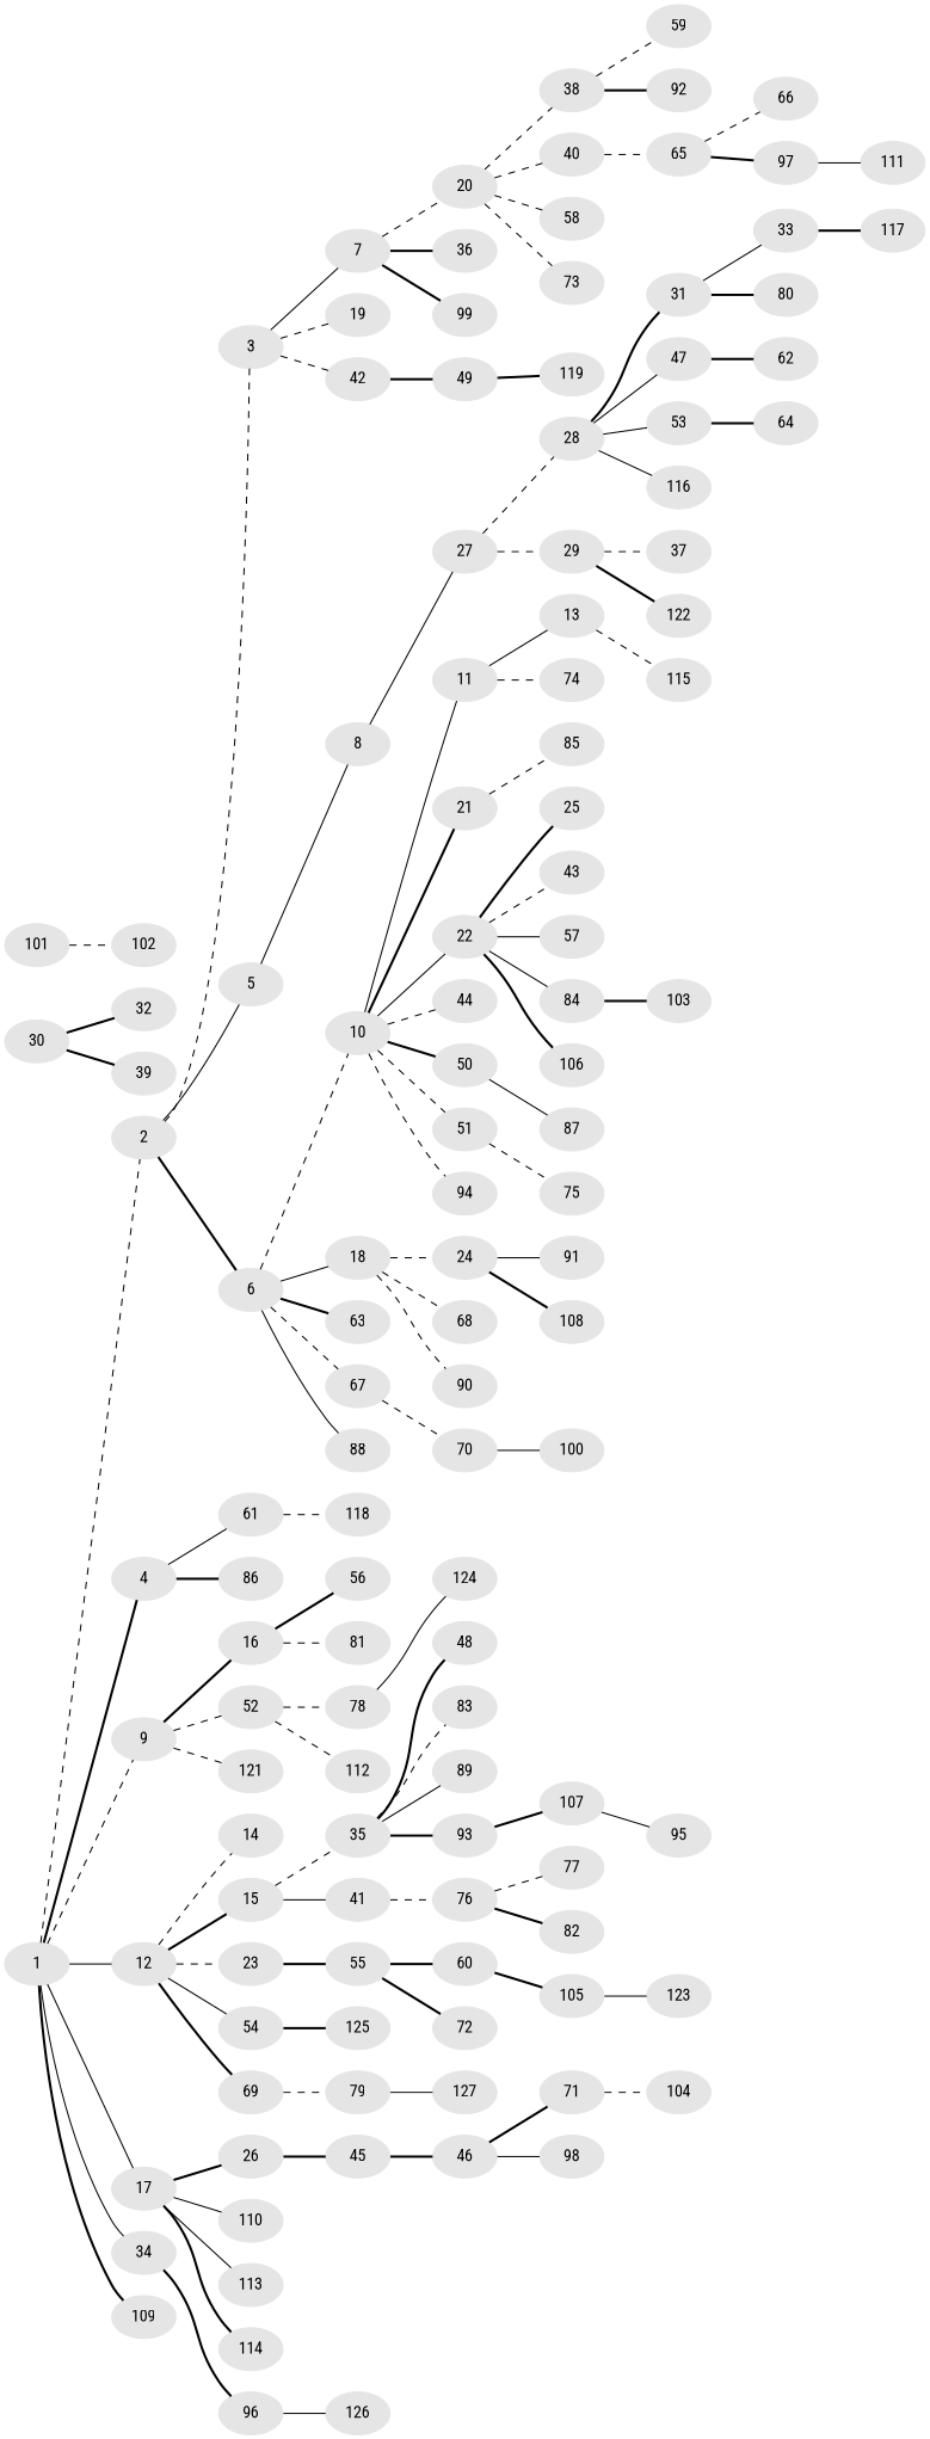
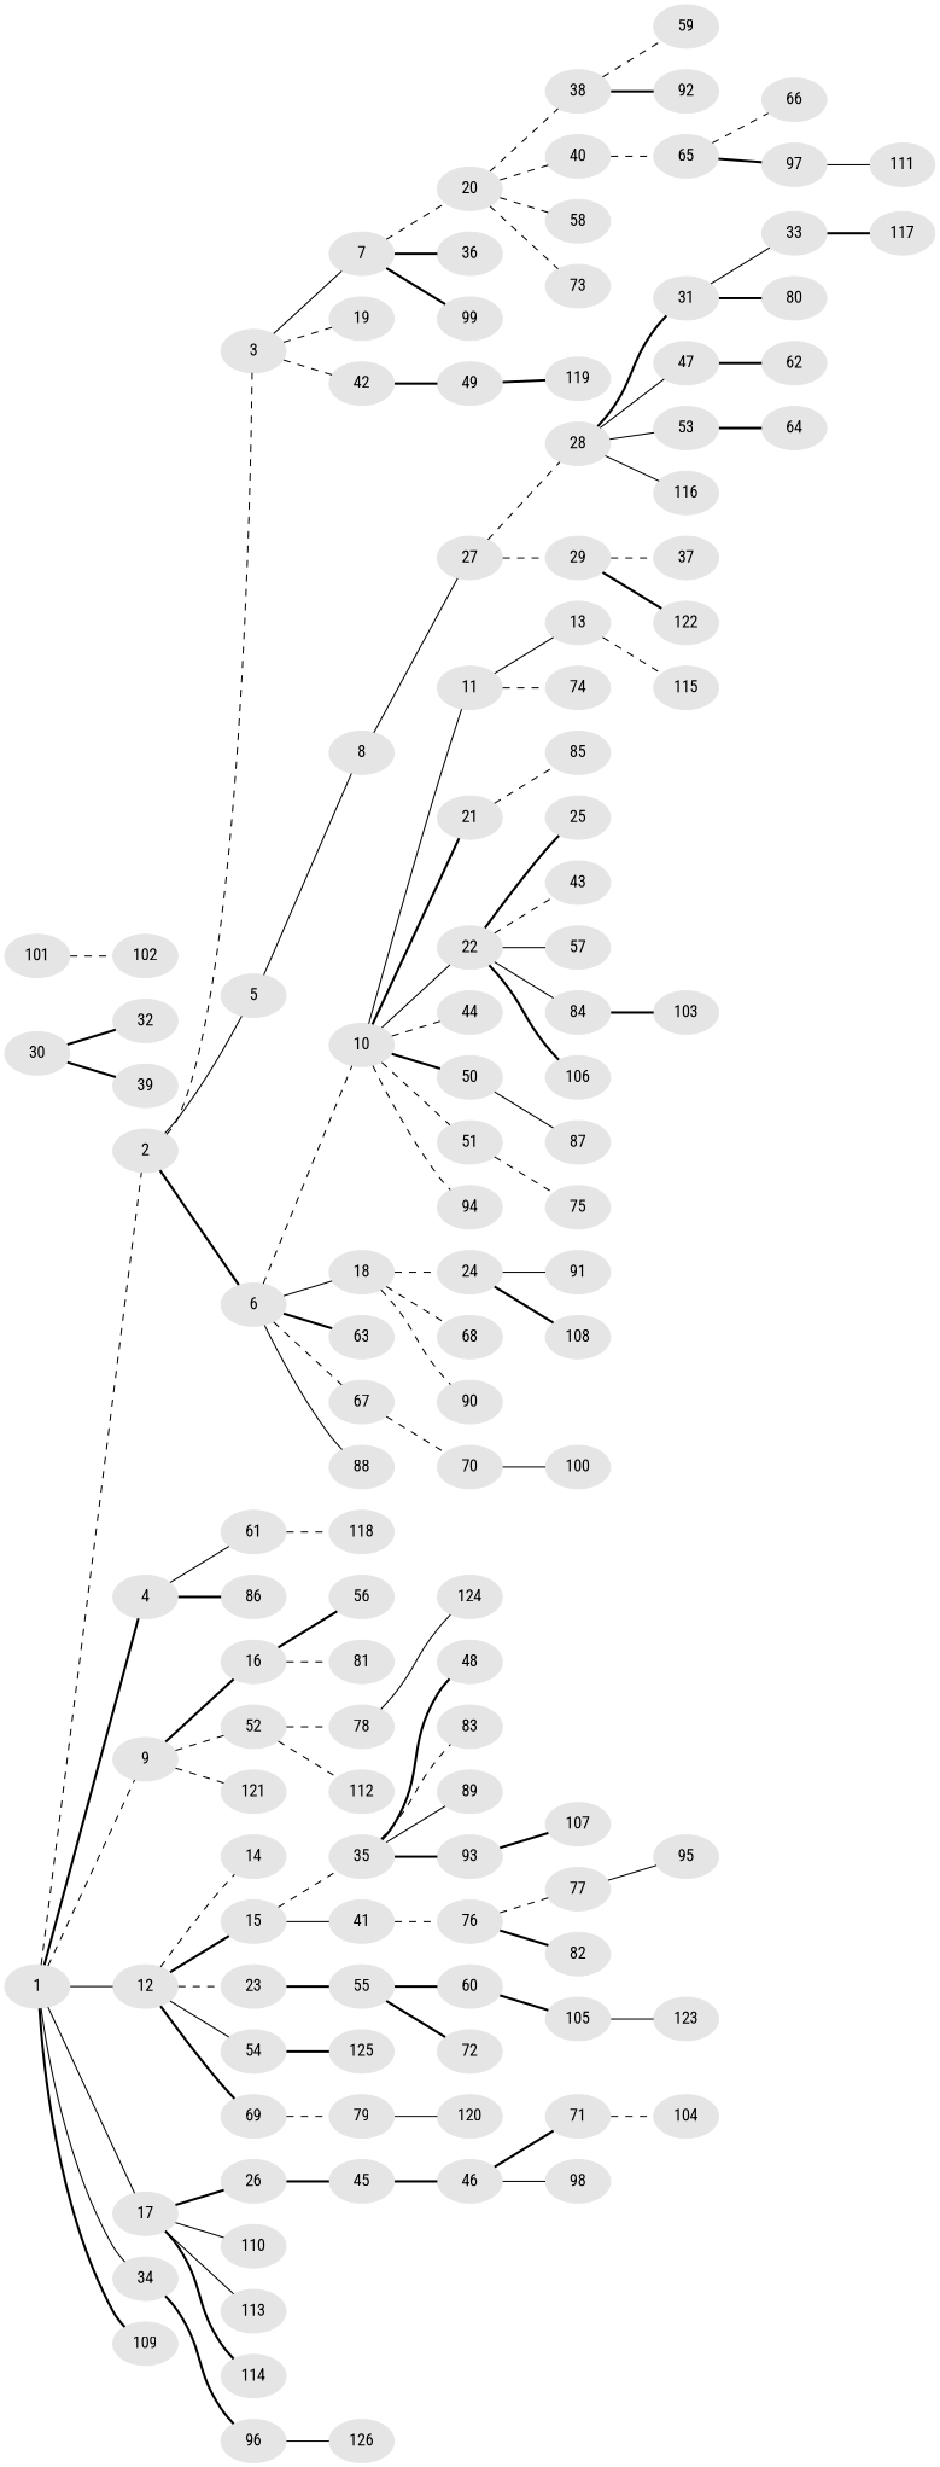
  graph {
    fontname="Roboto Condensed"
    rankdir=LR
    node [color=gray90 fontname="Roboto Condensed" style=filled]
    edge [fontname="Roboto Condensed" style=dashed]
    1
    2
    4
    9
    12
    17
    34
    109
    3
    5
    6
    61
    86
    16
    52
    121
    14
    15
    23
    54
    69
    26
    110
    113
    114
    96
    7
    19
    42
    8
    10
    18
    63
    67
    88
    20
    36
    99
    49
    118
    27
    11
    21
    22
    44
    50
    51
    94
    24
    68
    90
    70
    38
    40
    58
    73
    28
    29
    56
    81
    78
    112
    13
    74
    85
    25
    43
    57
    84
    106
    87
    75
    115
    35
    41
    55
    125
    79
    48
    83
    89
    93
    76
    45
    91
    108
    59
    92
    65
    30
    32
    39
    103
    60
    72
    46
    31
    47
    53
    116
    37
    122
    33
    80
    62
    64
    117
    126
    107
    66
    97
    77
    82
    119
    101
    102
    71
    98
    104
    124
    105
    123
    111
    100
-   120 [label=127]
+   120
    95
    1 -- 2
    1 -- 4 [style=bold]
    1 -- 9
    1 -- 12 [style=solid]
    1 -- 17 [style=solid]
    1 -- 34 [style=solid]
    1 -- 109 [style=bold]
    2 -- 3
    2 -- 5 [style=solid]
    2 -- 6 [style=bold]
    4 -- 61 [style=solid]
    4 -- 86 [style=bold]
    9 -- 16 [style=bold]
    9 -- 52
    9 -- 121
    12 -- 14
    12 -- 15 [style=bold]
    12 -- 23
    12 -- 54 [style=solid]
    12 -- 69 [style=bold]
    17 -- 26 [style=bold]
    17 -- 110 [style=solid]
    17 -- 113 [style=solid]
    17 -- 114 [style=bold]
    34 -- 96 [style=bold]
    3 -- 7 [style=solid]
    3 -- 19
    3 -- 42
    5 -- 8 [style=solid]
    6 -- 10
    6 -- 18 [style=solid]
    6 -- 63 [style=bold]
    6 -- 67
    6 -- 88 [style=solid]
    61 -- 118
    16 -- 56 [style=bold]
    16 -- 81
    52 -- 78
    52 -- 112
    15 -- 35
    15 -- 41 [style=solid]
    23 -- 55 [style=bold]
    54 -- 125 [style=bold]
    69 -- 79
    26 -- 45 [style=bold]
    96 -- 126 [style=solid]
    7 -- 20
    7 -- 36 [style=bold]
    7 -- 99 [style=bold]
    42 -- 49 [style=bold]
    8 -- 27 [style=solid]
    10 -- 11 [style=solid]
    10 -- 21 [style=bold]
    10 -- 22 [style=solid]
    10 -- 44
    10 -- 50 [style=bold]
    10 -- 51
    10 -- 94
    18 -- 24
    18 -- 68
    18 -- 90
    67 -- 70
    20 -- 38
    20 -- 40
    20 -- 58
    20 -- 73
    49 -- 119 [style=bold]
    27 -- 28
    27 -- 29
    11 -- 13 [style=solid]
    11 -- 74
    21 -- 85
    22 -- 25 [style=bold]
    22 -- 43
    22 -- 57 [style=solid]
    22 -- 84 [style=solid]
    22 -- 106 [style=bold]
    50 -- 87 [style=solid]
    51 -- 75
    24 -- 91 [style=solid]
    24 -- 108 [style=bold]
    70 -- 100 [style=solid]
    38 -- 59
    38 -- 92 [style=bold]
    40 -- 65
    28 -- 31 [style=bold]
    28 -- 47 [style=solid]
    28 -- 53 [style=solid]
    28 -- 116 [style=solid]
    29 -- 37
    29 -- 122 [style=bold]
    78 -- 124 [style=solid]
    13 -- 115
    84 -- 103 [style=bold]
    35 -- 48 [style=bold]
    35 -- 83
    35 -- 89 [style=solid]
    35 -- 93 [style=bold]
    41 -- 76
    55 -- 60 [style=bold]
    55 -- 72 [style=bold]
    79 -- 120 [style=solid]
    93 -- 107 [style=bold]
    76 -- 77
    76 -- 82 [style=bold]
    45 -- 46 [style=bold]
    65 -- 66
    65 -- 97 [style=bold]
    30 -- 32 [style=bold]
    30 -- 39 [style=bold]
    60 -- 105 [style=bold]
    46 -- 71 [style=bold]
    46 -- 98 [style=solid]
    31 -- 33 [style=solid]
    31 -- 80 [style=bold]
    47 -- 62 [style=bold]
    53 -- 64 [style=bold]
    33 -- 117 [style=bold]
    97 -- 111 [style=solid]
-   107 -- 95 [style=solid]
+   77 -- 95 [style=solid]
    101 -- 102
    71 -- 104
    105 -- 123 [style=solid]
  }
